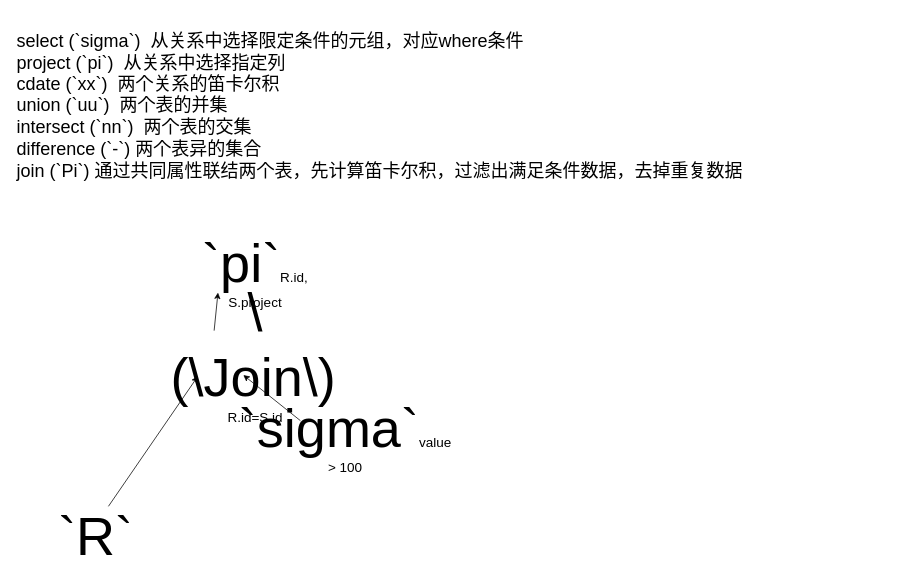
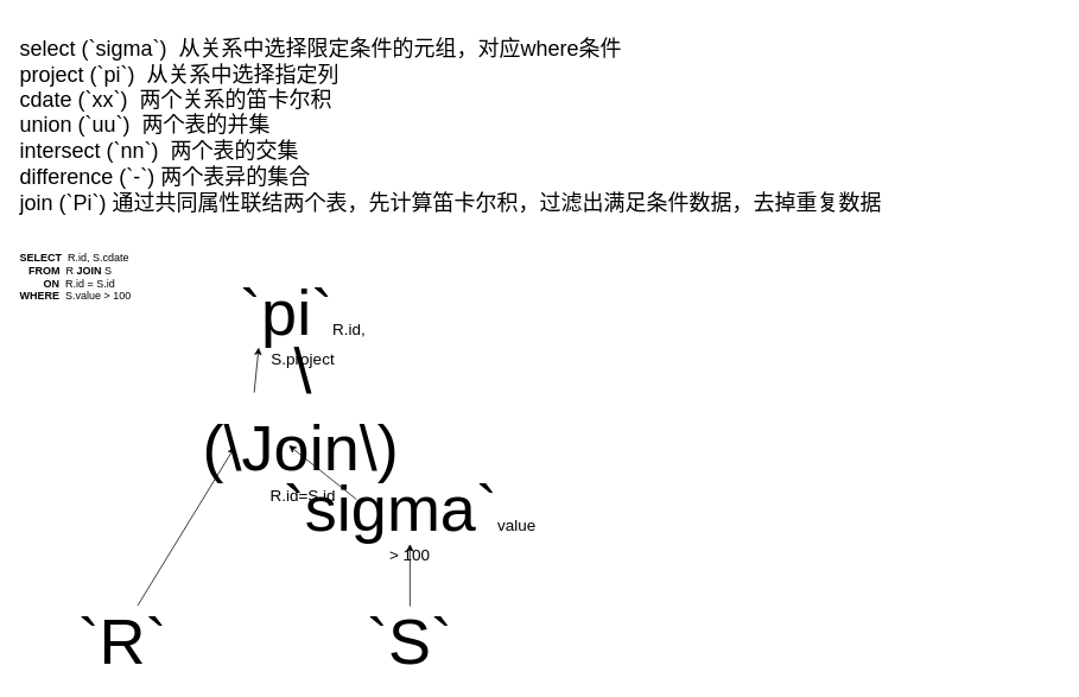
  <mxCell id="0" />
  <mxCell id="1" parent="0" />
  <mxCell id="2" value="&lt;font style=&quot;font-size: 24px;&quot;&gt;select (`sigma`)&amp;nbsp; 从关系中选择限定条件的元组，对应where条件&lt;br&gt;project (`pi`)&amp;nbsp; 从关系中选择指定列&lt;br&gt;cdate (`xx`)&amp;nbsp; 两个关系的笛卡尔积&lt;br&gt;union (`uu`)&amp;nbsp; 两个表的并集&lt;br&gt;intersect (`nn`)&amp;nbsp; 两个表的交集&lt;br&gt;difference (`-`) 两个表异的集合&lt;br&gt;join (`Pi`) 通过共同属性联结两个表，先计算笛卡尔积，过滤出满足条件数据，去掉重复数据&lt;br&gt;&lt;/font&gt;" style="text;html=1;strokeColor=none;fillColor=none;align=left;verticalAlign=middle;whiteSpace=wrap;rounded=0;" vertex="1" parent="1"><mxGeometry x="20" y="20" width="1170" height="240" as="geometry" /></mxCell>
  <mxCell id="3" value="&lt;font style=&quot;font-size: 72px;&quot;&gt;`sigma`&lt;/font&gt;&lt;font style=&quot;font-size: 18px;&quot;&gt;value &amp;gt; 100&lt;/font&gt;" style="text;html=1;strokeColor=none;fillColor=none;align=center;verticalAlign=middle;whiteSpace=wrap;rounded=0;labelPosition=center;verticalLabelPosition=middle;" vertex="1" parent="1"><mxGeometry x="340" y="550" width="240" height="60" as="geometry" /></mxCell>
  <mxCell id="4" value="&lt;font style=&quot;font-size: 72px;&quot;&gt;`pi`&lt;/font&gt;&lt;font style=&quot;font-size: 18px;&quot;&gt;R.id, S.project&lt;/font&gt;" style="text;html=1;strokeColor=none;fillColor=none;align=center;verticalAlign=middle;whiteSpace=wrap;rounded=0;labelPosition=center;verticalLabelPosition=middle;" vertex="1" parent="1"><mxGeometry x="250" y="330" width="180" height="60" as="geometry" /></mxCell>
  <mxCell id="5" value="&lt;font style=&quot;font-size: 72px;&quot;&gt;\(\Join\)&lt;/font&gt;&lt;font style=&quot;font-size: 18px;&quot;&gt;&amp;nbsp; R.id=S.id&lt;/font&gt;" style="text;html=1;strokeColor=none;fillColor=none;align=center;verticalAlign=middle;whiteSpace=wrap;rounded=0;labelPosition=center;verticalLabelPosition=middle;" vertex="1" parent="1"><mxGeometry x="230" y="440" width="220" height="60" as="geometry" /></mxCell>
- <mxCell id="8" value="&lt;font style=&quot;font-size: 72px;&quot;&gt;`R`&lt;/font&gt;" style="text;html=1;strokeColor=none;fillColor=none;align=center;verticalAlign=middle;whiteSpace=wrap;rounded=0;labelPosition=center;verticalLabelPosition=middle;" vertex="1" parent="1"><mxGeometry x="50" y="675" width="155" height="80" as="geometry" /></mxCell>
+ <mxCell id="6" value="&lt;div style=&quot;&quot;&gt;&lt;span style=&quot;background-color: initial;&quot;&gt;&lt;b style=&quot;&quot;&gt;SELECT&amp;nbsp; &lt;/b&gt;R.id, S.cdate&lt;/span&gt;&lt;/div&gt;&lt;div style=&quot;&quot;&gt;&lt;span style=&quot;background-color: initial;&quot;&gt;&amp;nbsp; &amp;nbsp;&lt;b&gt;FROM&amp;nbsp; &lt;/b&gt;R &lt;b&gt;JOIN &lt;/b&gt;S&lt;/span&gt;&lt;/div&gt;&lt;div style=&quot;&quot;&gt;&lt;span style=&quot;background-color: initial;&quot;&gt;&amp;nbsp; &amp;nbsp; &amp;nbsp; &amp;nbsp; &lt;b&gt;ON&amp;nbsp; &lt;/b&gt;R.id = S.id&lt;/span&gt;&lt;/div&gt;&lt;div style=&quot;&quot;&gt;&lt;span style=&quot;background-color: initial;&quot;&gt;&lt;b style=&quot;&quot;&gt;WHERE&amp;nbsp; &lt;/b&gt;S.value &amp;gt; 100&lt;/span&gt;&lt;/div&gt;" style="text;html=1;strokeColor=none;fillColor=none;align=left;verticalAlign=middle;whiteSpace=wrap;rounded=0;" vertex="1" parent="1"><mxGeometry x="20" y="270" width="170" height="80" as="geometry" /></mxCell>
+ <mxCell id="7" value="&lt;font style=&quot;font-size: 72px;&quot;&gt;`S`&lt;/font&gt;" style="text;html=1;strokeColor=none;fillColor=none;align=center;verticalAlign=middle;whiteSpace=wrap;rounded=0;labelPosition=center;verticalLabelPosition=middle;" vertex="1" parent="1"><mxGeometry x="370" y="680" width="180" height="80" as="geometry" /></mxCell>
+ <mxCell id="8" value="&lt;font style=&quot;font-size: 72px;&quot;&gt;`R`&lt;/font&gt;" style="text;html=1;strokeColor=none;fillColor=none;align=center;verticalAlign=middle;whiteSpace=wrap;rounded=0;labelPosition=center;verticalLabelPosition=middle;" vertex="1" parent="1"><mxGeometry x="60" y="680" width="155" height="80" as="geometry" /></mxCell>
  <mxCell id="9" value="" style="endArrow=classic;html=1;rounded=0;exitX=0.607;exitY=-0.009;exitDx=0;exitDy=0;entryX=0.151;entryY=1.017;entryDx=0;entryDy=0;entryPerimeter=0;exitPerimeter=0;" edge="1" parent="1" source="8" target="5"><mxGeometry width="50" height="50" relative="1" as="geometry"><mxPoint x="310" y="660" as="sourcePoint" /><mxPoint x="360" y="610" as="targetPoint" /></mxGeometry></mxCell>
+ <mxCell id="10" value="" style="endArrow=classic;html=1;rounded=0;exitX=0.5;exitY=0;exitDx=0;exitDy=0;" edge="1" parent="1" source="7" target="3"><mxGeometry width="50" height="50" relative="1" as="geometry"><mxPoint x="164" y="689" as="sourcePoint" /><mxPoint x="277" y="513" as="targetPoint" /></mxGeometry></mxCell>
  <mxCell id="11" value="" style="endArrow=classic;html=1;rounded=0;entryX=0.427;entryY=0.988;entryDx=0;entryDy=0;entryPerimeter=0;" edge="1" parent="1" target="5"><mxGeometry width="50" height="50" relative="1" as="geometry"><mxPoint x="400" y="560" as="sourcePoint" /><mxPoint x="470" y="620" as="targetPoint" /></mxGeometry></mxCell>
  <mxCell id="12" value="" style="endArrow=classic;html=1;rounded=0;exitX=0.25;exitY=0;exitDx=0;exitDy=0;entryX=0.223;entryY=0.988;entryDx=0;entryDy=0;entryPerimeter=0;" edge="1" parent="1" source="5" target="4"><mxGeometry width="50" height="50" relative="1" as="geometry"><mxPoint x="164" y="689" as="sourcePoint" /><mxPoint x="273" y="511" as="targetPoint" /></mxGeometry></mxCell>
